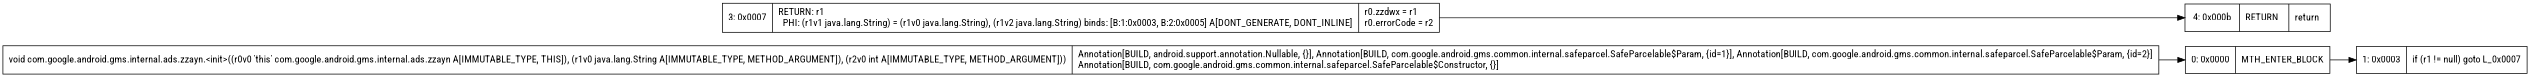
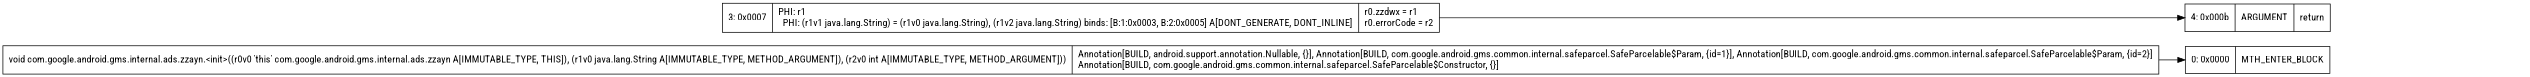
  digraph {
    fontname="Roboto Condensed"
    rankdir=LR
    node [fontname="Roboto Condensed" shape=record]
    edge [fontname="Roboto Condensed"]
    n1 [label="{0\:\ 0x0000|MTH_ENTER_BLOCK\l}"]
-   n2 [label="{1\:\ 0x0003|if (r1 != null) goto L_0x0007\l}"]
-   n3 [label="{3\:\ 0x0007|RETURN: r1 \l  PHI: (r1v1 java.lang.String) = (r1v0 java.lang.String), (r1v2 java.lang.String) binds: [B:1:0x0003, B:2:0x0005] A[DONT_GENERATE, DONT_INLINE]\l|r0.zzdwx = r1\lr0.errorCode = r2\l}"]
-   n4 [label="{4\:\ 0x000b|RETURN\l|return\l}"]
+   n3 [label="{3\:\ 0x0007|PHI: r1 \l  PHI: (r1v1 java.lang.String) = (r1v0 java.lang.String), (r1v2 java.lang.String) binds: [B:1:0x0003, B:2:0x0005] A[DONT_GENERATE, DONT_INLINE]\l|r0.zzdwx = r1\lr0.errorCode = r2\l}"]
+   n4 [label="{4\:\ 0x000b|ARGUMENT\l|return\l}"]
    n5 [label="{void com.google.android.gms.internal.ads.zzayn.\<init\>((r0v0 'this' com.google.android.gms.internal.ads.zzayn A[IMMUTABLE_TYPE, THIS]), (r1v0 java.lang.String A[IMMUTABLE_TYPE, METHOD_ARGUMENT]), (r2v0 int A[IMMUTABLE_TYPE, METHOD_ARGUMENT]))  | Annotation[BUILD, android.support.annotation.Nullable, \{\}], Annotation[BUILD, com.google.android.gms.common.internal.safeparcel.SafeParcelable$Param, \{id=1\}], Annotation[BUILD, com.google.android.gms.common.internal.safeparcel.SafeParcelable$Param, \{id=2\}]\lAnnotation[BUILD, com.google.android.gms.common.internal.safeparcel.SafeParcelable$Constructor, \{\}]\l}"]
-   n1 -> n2
    n3 -> n4
    n5 -> n1
  }
